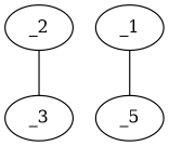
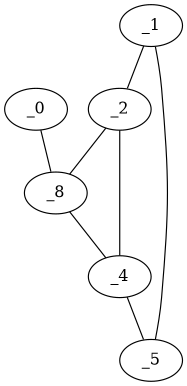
  graph {
-   _3 [x=0.486861 y=3.1185]
+   _0 [x=2.49417 y=3.16771]
+   _3 [x=0.486861 y=3.1185 label=_8]
+   _4 [x=1.0344 y=2.54208]
    _5 [x=2.30526 y=1.73664]
    _1 [x=2.00824 y=0.414]
    _2 [x=0.650766 y=0.672146]
+   _0 -- _3
+   _3 -- _4
+   _4 -- _5
    _1 -- _5
+   _1 -- _2
    _2 -- _3
+   _2 -- _4
  }
